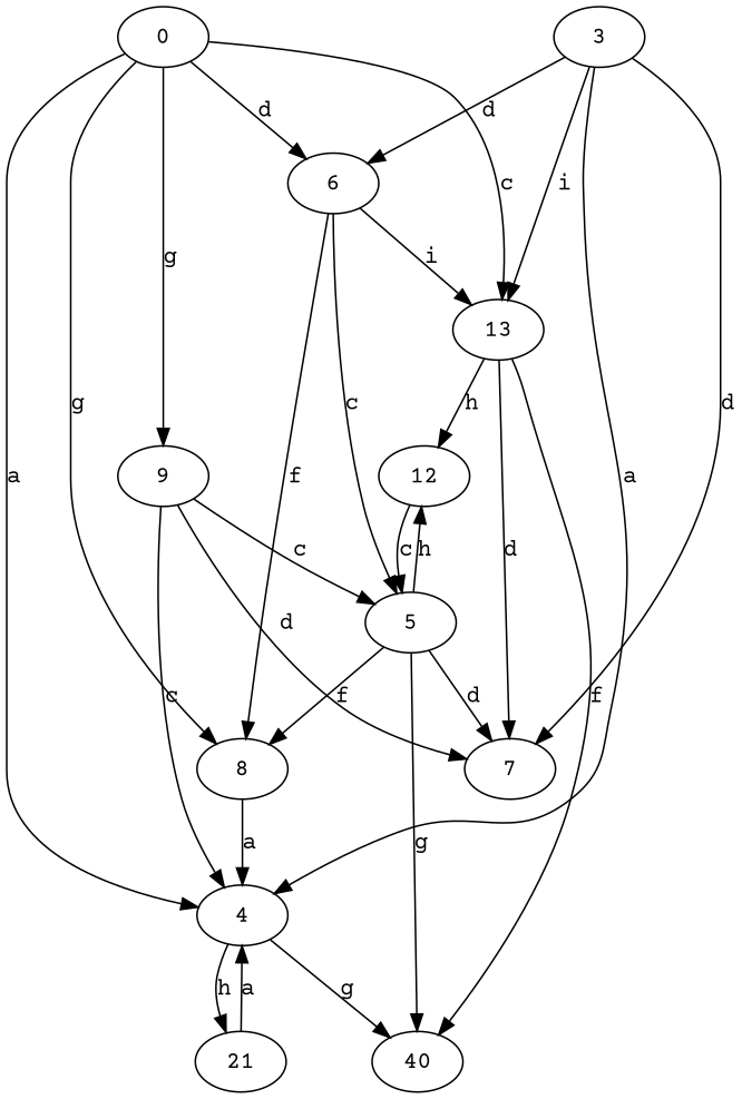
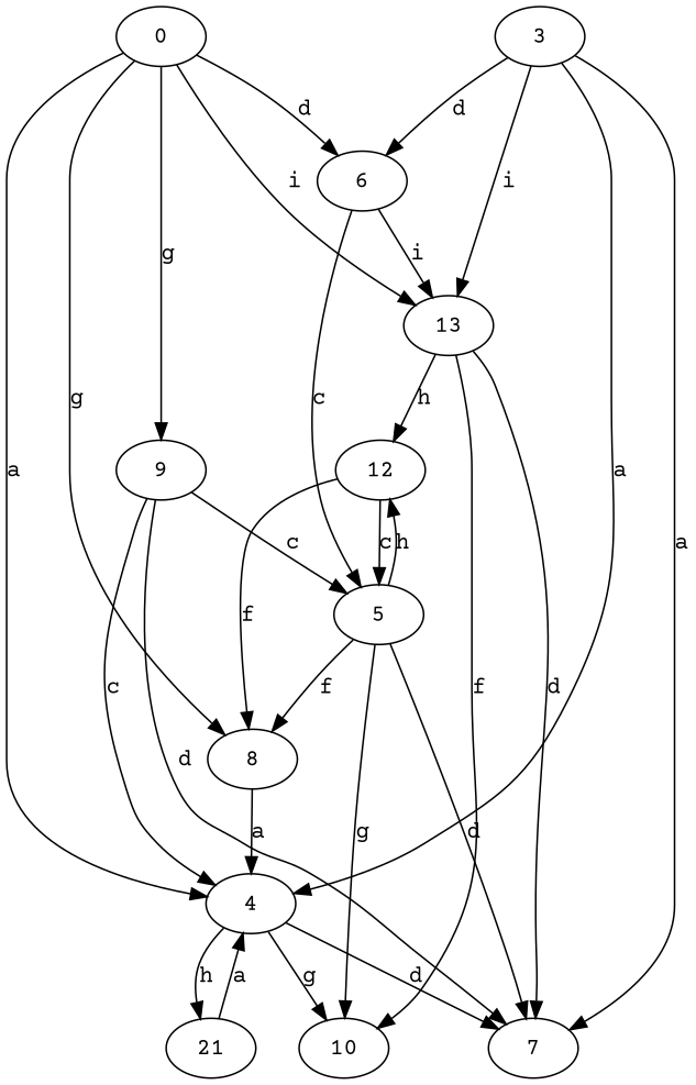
  strict digraph {
    fontname="Courier Prime"
    node [fontname="Courier Prime"]
    edge [fontname="Courier Prime"]
    0
    4
    6
    8
    9
    13
    7
-   10 [label=40]
+   10
    n9 [label=21]
    5
    12
    3
    0 -> 4 [label=a]
    0 -> 6 [label=d]
    0 -> 8 [label=g]
    0 -> 9 [label=g]
-   0 -> 13 [label=c]
+   0 -> 13 [label=i]
+   4 -> 7 [label=d]
    4 -> 10 [label=g]
    4 -> n9 [label=h]
    6 -> 13 [label=i]
    6 -> 5 [label=c]
    8 -> 4 [label=a]
    9 -> 4 [label=c]
    9 -> 7 [label=d]
    9 -> 5 [label=c]
    13 -> 7 [label=d]
    13 -> 10 [label=f]
    13 -> 12 [label=h]
    n9 -> 4 [label=a]
    5 -> 8 [label=f]
    5 -> 7 [label=d]
    5 -> 10 [label=g]
    5 -> 12 [label=h]
-   6 -> 8 [label=f]
+   12 -> 8 [label=f]
    12 -> 5 [label=c]
    3 -> 4 [label=a]
    3 -> 6 [label=d]
    3 -> 13 [label=i]
-   3 -> 7 [label=d]
+   3 -> 7 [label=a]
  }
